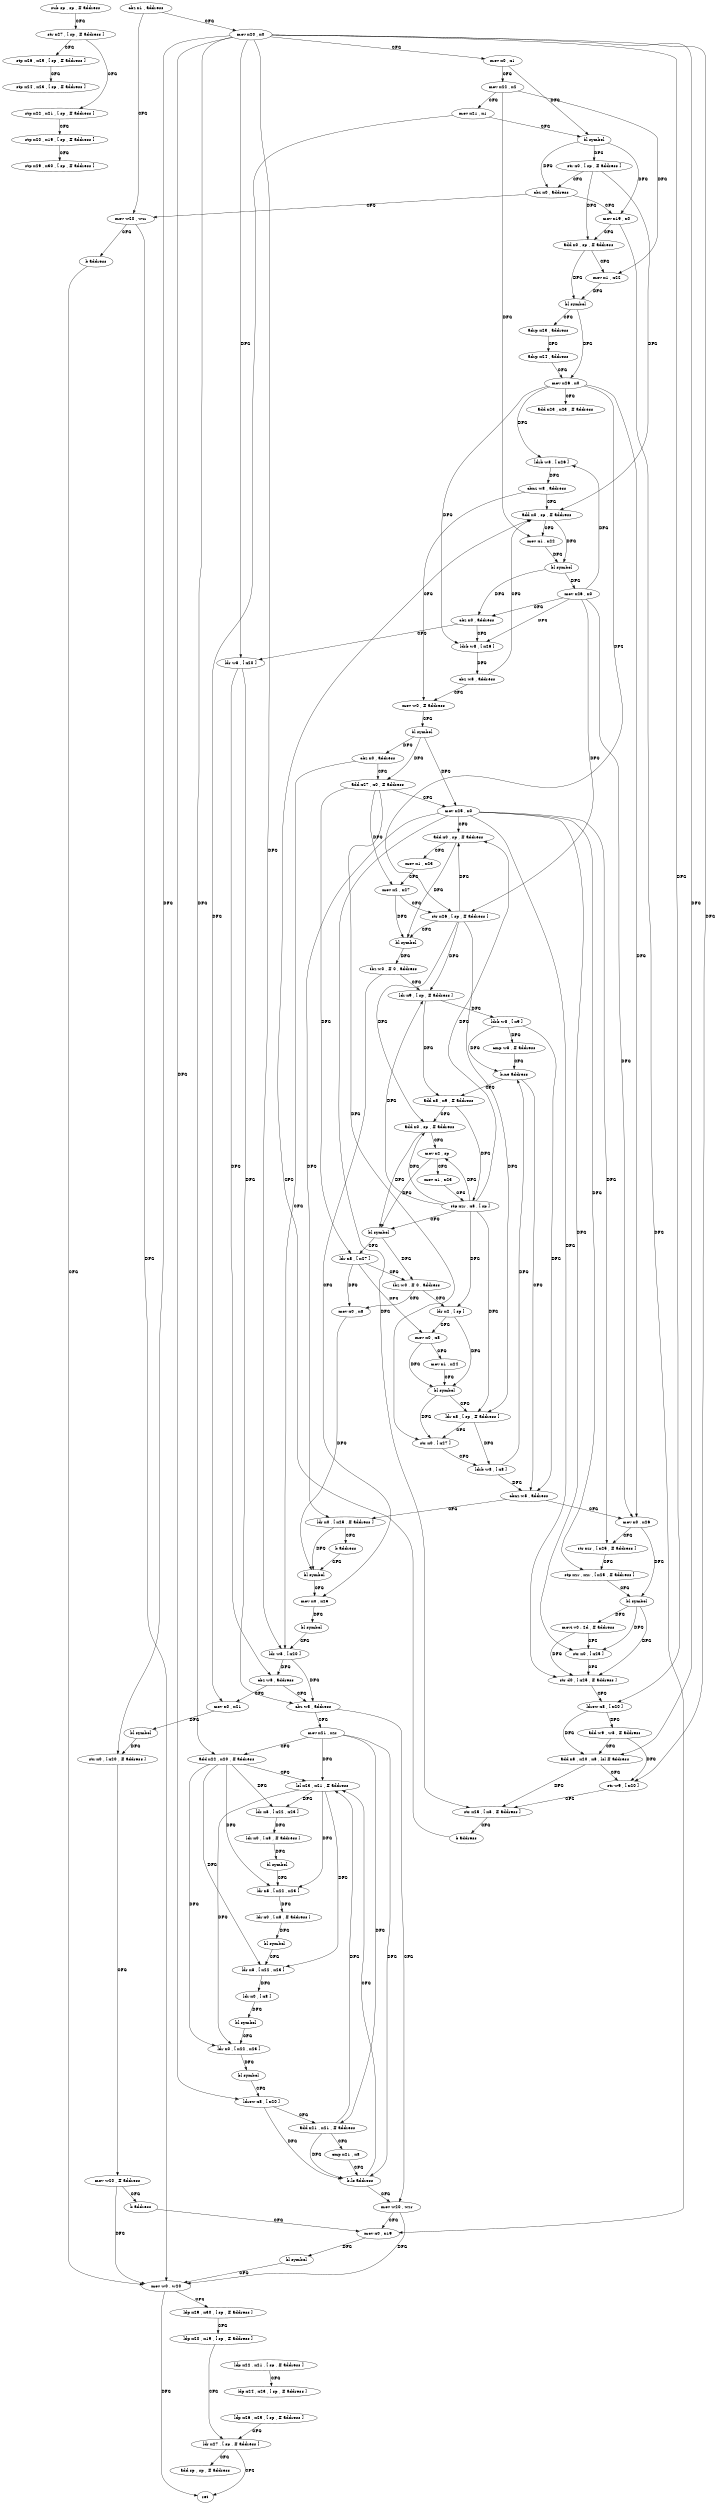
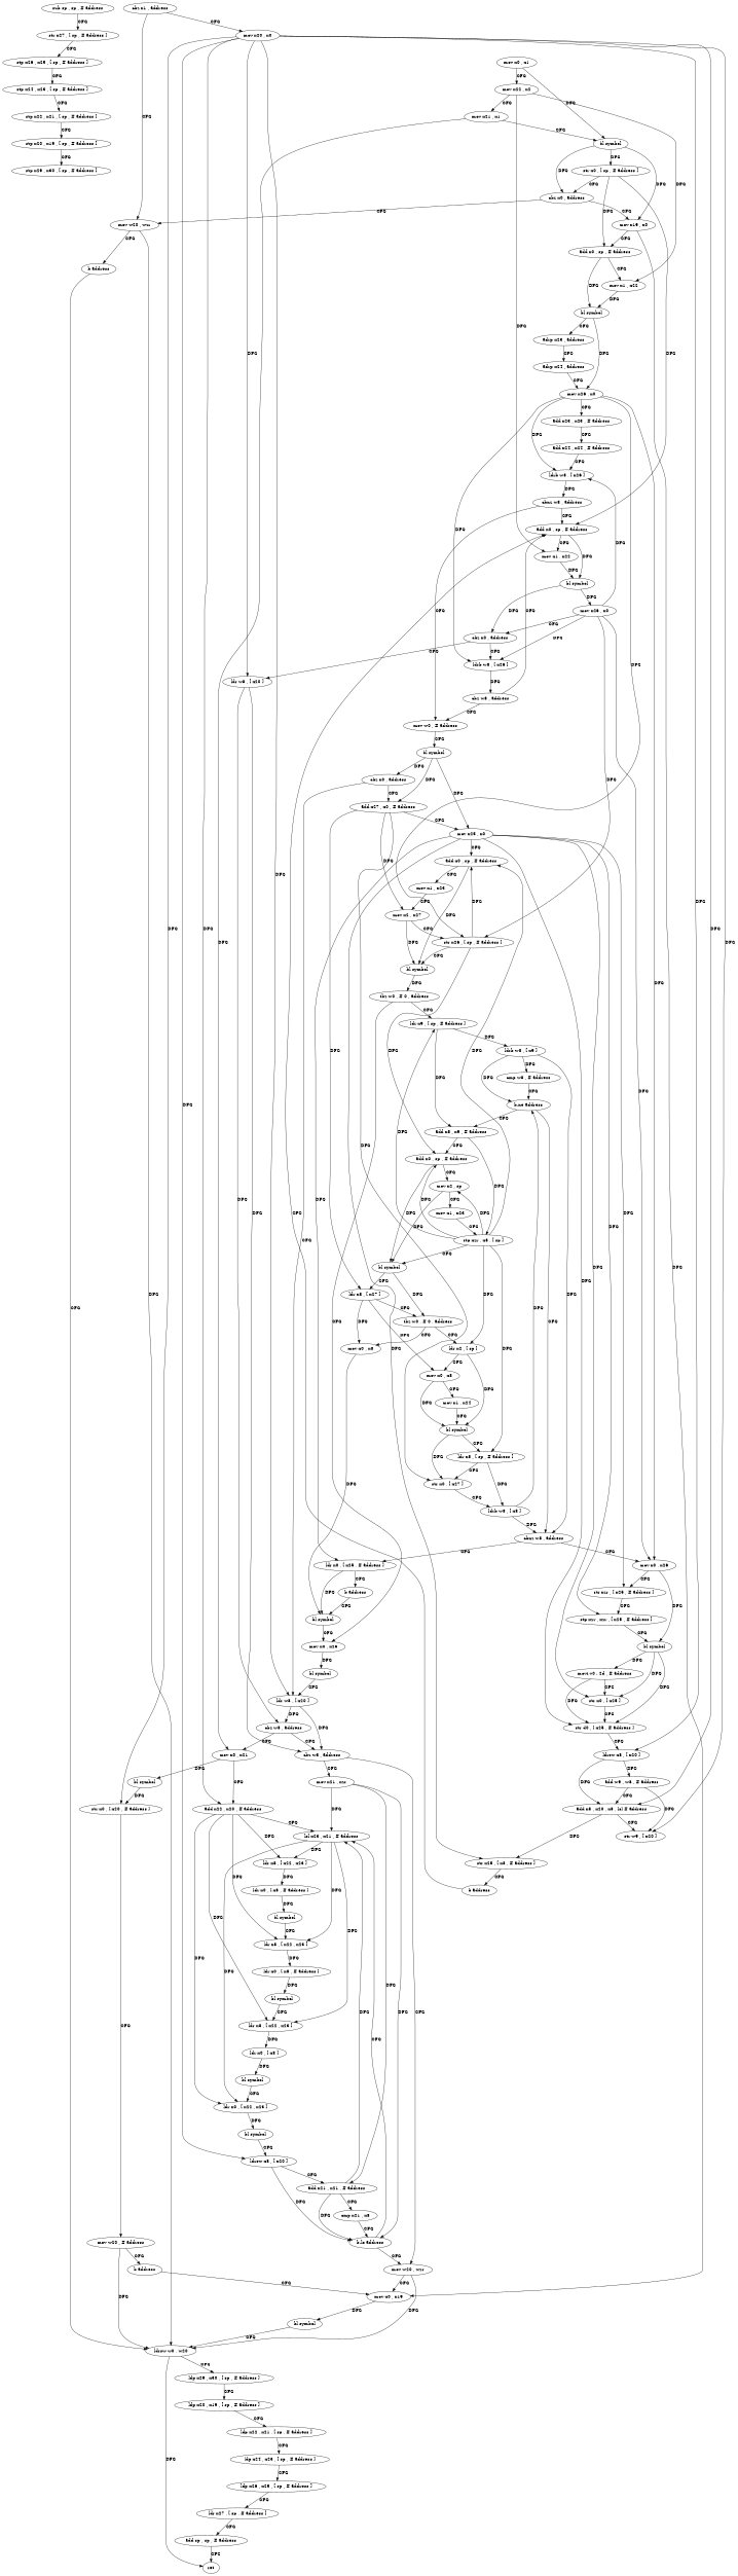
  digraph {
    n1 [label="sub sp , sp , # address"]
    n2 [label="str x27 , [ sp , # address ]"]
    n3 [label="stp x26 , x25 , [ sp , # address ]"]
    n4 [label="stp x24 , x23 , [ sp , # address ]"]
    n5 [label="stp x22 , x21 , [ sp , # address ]"]
    n6 [label="stp x20 , x19 , [ sp , # address ]"]
    n7 [label="stp x29 , x30 , [ sp , # address ]"]
    n8 [label="cbz x1 , address"]
    n9 [label="mov w20 , wzr"]
    n10 [label="mov x20 , x0"]
    n11 [label="b address"]
-   n12 [label="mov w0 , w20"]
+   n12 [label="ldrsw w0 , w20"]
    n13 [label="mov x0 , x1"]
    n14 [label="ldr w8 , [ x20 ]"]
    n15 [label="ldr w8 , [ x20 ]"]
    n16 [label="add x22 , x20 , # address"]
    n17 [label="str x0 , [ x20 , # address ]"]
    n18 [label="ldrsw x8 , [ x20 ]"]
    n19 [label="ldrsw x8 , [ x20 ]"]
    n20 [label="add x8 , x20 , x8 , lsl # address"]
    n21 [label="str w9 , [ x20 ]"]
    n22 [label="ldp x29 , x30 , [ sp , # address ]"]
    n23 [label=ret]
    n24 [label="mov x22 , x2"]
    n25 [label="bl symbol"]
    n26 [label="cbz w8 , address"]
    n27 [label="cbz w8 , address"]
    n28 [label="lsl x23 , x21 , # address"]
    n29 [label="ldr x8 , [ x22 , x23 ]"]
    n30 [label="ldr x8 , [ x22 , x23 ]"]
    n31 [label="ldr x8 , [ x22 , x23 ]"]
    n32 [label="ldr x0 , [ x22 , x23 ]"]
    n33 [label="mov w20 , # address"]
    n34 [label="add x21 , x21 , # address"]
    n35 [label="b.lo address"]
    n36 [label="add w9 , w8 , # address"]
    n37 [label="str x25 , [ x8 , # address ]"]
    n38 [label="ldp x20 , x19 , [ sp , # address ]"]
    n39 [label="mov x21 , x1"]
    n40 [label="mov x1 , x22"]
    n41 [label="mov x1 , x22"]
    n42 [label="str x0 , [ sp , # address ]"]
    n43 [label="cbz x0 , address"]
    n44 [label="mov x19 , x0"]
    n45 [label="mov x0 , x21"]
    n46 [label="bl symbol"]
    n47 [label="bl symbol"]
    n48 [label="bl symbol"]
    n49 [label="add x0 , sp , # address"]
    n50 [label="add x0 , sp , # address"]
    n51 [label="mov x0 , x19"]
    n52 [label="bl symbol"]
    n53 [label="ldp x22 , x21 , [ sp , # address ]"]
    n54 [label="ldp x24 , x23 , [ sp , # address ]"]
    n55 [label="ldp x26 , x25 , [ sp , # address ]"]
    n56 [label="ldr x27 , [ sp , # address ]"]
    n57 [label="add sp , sp , # address"]
    n58 [label="adrp x23 , address"]
    n59 [label="mov x26 , x0"]
    n60 [label="adrp x24 , address"]
    n61 [label="add x23 , x23 , # address"]
    n62 [label="ldrb w8 , [ x26 ]"]
    n63 [label="ldrb w8 , [ x26 ]"]
    n64 [label="str x26 , [ sp , # address ]"]
    n65 [label="mov x0 , x26"]
+   n66 [label="add x24 , x24 , # address"]
    n67 [label="cbnz w8 , address"]
    n68 [label="cbz w8 , address"]
    n69 [label="add x0 , sp , # address"]
    n70 [label="bl symbol"]
    n71 [label="ldr x9 , [ sp , # address ]"]
    n72 [label="add x0 , sp , # address"]
    n73 [label="ldr x8 , [ sp , # address ]"]
    n74 [label="str xzr , [ x25 , # address ]"]
    n75 [label="bl symbol"]
    n76 [label="mov w0 , # address"]
    n77 [label="bl symbol"]
    n78 [label="cbz x0 , address"]
    n79 [label="add x27 , x0 , # address"]
    n80 [label="mov x25 , x0"]
    n81 [label="mov x26 , x0"]
    n82 [label="cbz x0 , address"]
    n83 [label="mov x2 , x27"]
    n84 [label="ldr x8 , [ x27 ]"]
    n85 [label="str x0 , [ x27 ]"]
    n86 [label="ldr x0 , [ x25 , # address ]"]
    n87 [label="stp xzr , xzr , [ x25 , # address ]"]
    n88 [label="str x0 , [ x25 ]"]
    n89 [label="str d0 , [ x25 , # address ]"]
    n90 [label="mov w20 , wzr"]
    n91 [label="mov x21 , xzr"]
    n92 [label="tbz w0 , # 0 , address"]
    n93 [label="mov x0 , x8"]
    n94 [label="mov x0 , x8"]
    n95 [label="ldrb w8 , [ x8 ]"]
    n96 [label="mov x1 , x23"]
    n97 [label="mov x0 , x25"]
    n98 [label="bl symbol"]
    n99 [label="b address"]
    n100 [label="bl symbol"]
    n101 [label="b address"]
    n102 [label="tbz w0 , # 0 , address"]
    n103 [label="ldrb w8 , [ x9 ]"]
    n104 [label="add x8 , x9 , # address"]
    n105 [label="mov x2 , sp"]
    n106 [label="bl symbol"]
    n107 [label="cmp w8 , # address"]
    n108 [label="b.ne address"]
    n109 [label="cbnz w8 , address"]
    n110 [label="stp xzr , x8 , [ sp ]"]
    n111 [label="cmp x21 , x8"]
    n112 [label="ldr x0 , [ x8 , # address ]"]
    n113 [label="ldr x0 , [ x8 , # address ]"]
    n114 [label="ldr x0 , [ x8 ]"]
    n115 [label="bl symbol"]
    n116 [label="ldr x2 , [ sp ]"]
    n117 [label="b address"]
    n118 [label="bl symbol"]
    n119 [label="bl symbol"]
    n120 [label="bl symbol"]
    n121 [label="movi v0 . 2d , # address"]
    n122 [label="mov x1 , x23"]
    n123 [label="bl symbol"]
    n124 [label="mov x1 , x24"]
    n1 -> n2 [label=CFG]
    n2 -> n3 [label=CFG]
    n3 -> n4 [label=CFG]
-   n2 -> n5 [label=CFG]
+   n4 -> n5 [label=CFG]
    n5 -> n6 [label=CFG]
    n6 -> n7 [label=CFG]
    n8 -> n9 [label=CFG]
    n8 -> n10 [label=CFG]
    n9 -> n11 [label=CFG]
    n9 -> n12 [label=DFG]
-   n10 -> n13 [label=CFG]
    n10 -> n14 [label=DFG]
    n10 -> n15 [label=DFG]
    n10 -> n16 [label=DFG]
    n10 -> n17 [label=DFG]
    n10 -> n18 [label=DFG]
    n10 -> n19 [label=DFG]
    n10 -> n20 [label=DFG]
    n10 -> n21 [label=DFG]
    n11 -> n12 [label=CFG]
    n12 -> n22 [label=CFG]
    n12 -> n23 [label=DFG]
    n13 -> n24 [label=CFG]
    n13 -> n25 [label=DFG]
    n14 -> n26 [label=DFG]
    n14 -> n27 [label=DFG]
    n15 -> n26 [label=DFG]
    n15 -> n27 [label=DFG]
    n16 -> n28 [label=CFG]
    n16 -> n29 [label=DFG]
    n16 -> n30 [label=DFG]
    n16 -> n31 [label=DFG]
    n16 -> n32 [label=DFG]
    n17 -> n33 [label=CFG]
    n18 -> n34 [label=CFG]
    n18 -> n35 [label=DFG]
    n19 -> n20 [label=DFG]
    n19 -> n36 [label=DFG]
    n20 -> n21 [label=CFG]
    n20 -> n37 [label=DFG]
-   n21 -> n37 [label=CFG]
    n22 -> n38 [label=CFG]
    n24 -> n39 [label=CFG]
    n24 -> n40 [label=DFG]
    n24 -> n41 [label=DFG]
    n25 -> n42 [label=DFG]
    n25 -> n43 [label=DFG]
    n25 -> n44 [label=DFG]
    n26 -> n90 [label=CFG]
    n26 -> n91 [label=CFG]
    n27 -> n26 [label=CFG]
    n27 -> n45 [label=CFG]
    n28 -> n29 [label=DFG]
    n28 -> n30 [label=DFG]
    n28 -> n31 [label=DFG]
    n28 -> n32 [label=DFG]
    n29 -> n112 [label=DFG]
    n30 -> n113 [label=DFG]
    n31 -> n114 [label=DFG]
    n32 -> n115 [label=DFG]
    n33 -> n12 [label=DFG]
    n33 -> n117 [label=CFG]
    n34 -> n28 [label=DFG]
    n34 -> n35 [label=DFG]
    n34 -> n111 [label=CFG]
    n35 -> n28 [label=CFG]
    n35 -> n90 [label=CFG]
    n36 -> n20 [label=CFG]
    n36 -> n21 [label=DFG]
    n37 -> n101 [label=CFG]
-   n38 -> n56 [label=CFG]
+   n38 -> n53 [label=CFG]
    n39 -> n25 [label=CFG]
    n39 -> n45 [label=DFG]
    n40 -> n46 [label=DFG]
    n41 -> n47 [label=DFG]
    n42 -> n43 [label=CFG]
    n42 -> n49 [label=DFG]
    n42 -> n50 [label=DFG]
    n43 -> n9 [label=CFG]
    n43 -> n44 [label=CFG]
    n44 -> n49 [label=CFG]
    n44 -> n51 [label=DFG]
    n45 -> n48 [label=DFG]
    n46 -> n58 [label=CFG]
    n46 -> n59 [label=DFG]
    n47 -> n81 [label=DFG]
    n47 -> n82 [label=DFG]
    n48 -> n17 [label=DFG]
    n49 -> n40 [label=CFG]
    n49 -> n46 [label=DFG]
    n50 -> n41 [label=CFG]
    n50 -> n47 [label=DFG]
    n51 -> n52 [label=DFG]
    n52 -> n12 [label=CFG]
    n53 -> n54 [label=CFG]
+   n54 -> n55 [label=CFG]
    n55 -> n56 [label=CFG]
    n56 -> n57 [label=CFG]
-   n56 -> n23 [label=CFG]
+   n57 -> n23 [label=CFG]
    n58 -> n60 [label=CFG]
    n59 -> n61 [label=CFG]
    n59 -> n62 [label=DFG]
    n59 -> n63 [label=DFG]
    n59 -> n64 [label=DFG]
    n59 -> n65 [label=DFG]
    n60 -> n59 [label=CFG]
+   n61 -> n66 [label=CFG]
    n62 -> n67 [label=DFG]
    n63 -> n68 [label=DFG]
    n64 -> n69 [label=DFG]
    n64 -> n70 [label=CFG]
-   n64 -> n71 [label=DFG]
    n64 -> n72 [label=DFG]
-   n64 -> n73 [label=DFG]
    n65 -> n74 [label=CFG]
    n65 -> n75 [label=DFG]
+   n66 -> n62 [label=CFG]
    n67 -> n50 [label=CFG]
    n67 -> n76 [label=CFG]
    n68 -> n50 [label=CFG]
    n68 -> n76 [label=CFG]
    n69 -> n70 [label=DFG]
    n69 -> n96 [label=CFG]
    n70 -> n102 [label=DFG]
    n71 -> n103 [label=DFG]
    n71 -> n104 [label=DFG]
    n72 -> n105 [label=CFG]
    n72 -> n106 [label=DFG]
    n73 -> n85 [label=CFG]
    n73 -> n95 [label=DFG]
    n74 -> n87 [label=CFG]
    n75 -> n88 [label=DFG]
    n75 -> n89 [label=DFG]
    n75 -> n121 [label=DFG]
    n76 -> n77 [label=CFG]
    n77 -> n78 [label=DFG]
    n77 -> n79 [label=DFG]
    n77 -> n80 [label=DFG]
    n78 -> n14 [label=CFG]
    n78 -> n79 [label=CFG]
    n79 -> n80 [label=CFG]
    n79 -> n83 [label=DFG]
    n79 -> n84 [label=DFG]
    n79 -> n85 [label=DFG]
    n80 -> n37 [label=DFG]
    n80 -> n69 [label=CFG]
    n80 -> n74 [label=DFG]
    n80 -> n86 [label=DFG]
    n80 -> n87 [label=DFG]
    n80 -> n88 [label=DFG]
    n80 -> n89 [label=DFG]
    n81 -> n62 [label=DFG]
    n81 -> n63 [label=DFG]
    n81 -> n64 [label=DFG]
    n81 -> n65 [label=DFG]
    n81 -> n82 [label=CFG]
    n82 -> n15 [label=CFG]
    n82 -> n63 [label=CFG]
    n83 -> n64 [label=CFG]
    n83 -> n70 [label=DFG]
    n84 -> n92 [label=CFG]
    n84 -> n93 [label=DFG]
    n84 -> n94 [label=DFG]
    n85 -> n95 [label=CFG]
    n86 -> n99 [label=CFG]
    n86 -> n100 [label=DFG]
    n87 -> n75 [label=CFG]
    n88 -> n89 [label=CFG]
    n89 -> n19 [label=CFG]
    n90 -> n12 [label=DFG]
    n90 -> n51 [label=CFG]
-   n91 -> n16 [label=CFG]
+   n45 -> n16 [label=CFG]
    n91 -> n28 [label=DFG]
    n91 -> n34 [label=DFG]
    n91 -> n35 [label=DFG]
    n92 -> n93 [label=CFG]
    n92 -> n116 [label=CFG]
    n93 -> n100 [label=DFG]
    n94 -> n123 [label=DFG]
    n94 -> n124 [label=CFG]
    n95 -> n108 [label=DFG]
    n95 -> n109 [label=DFG]
    n96 -> n83 [label=CFG]
    n97 -> n98 [label=DFG]
    n98 -> n14 [label=CFG]
    n99 -> n100 [label=CFG]
    n100 -> n97 [label=CFG]
    n101 -> n50 [label=CFG]
    n102 -> n71 [label=CFG]
    n102 -> n97 [label=CFG]
    n103 -> n107 [label=DFG]
    n103 -> n108 [label=DFG]
    n103 -> n109 [label=DFG]
    n104 -> n72 [label=CFG]
    n104 -> n110 [label=DFG]
    n105 -> n106 [label=DFG]
    n105 -> n122 [label=CFG]
    n106 -> n84 [label=CFG]
    n106 -> n92 [label=DFG]
    n107 -> n108 [label=CFG]
    n108 -> n104 [label=CFG]
    n108 -> n109 [label=CFG]
    n109 -> n65 [label=CFG]
    n109 -> n86 [label=CFG]
    n110 -> n69 [label=DFG]
    n110 -> n71 [label=DFG]
    n110 -> n72 [label=DFG]
    n110 -> n73 [label=DFG]
    n110 -> n105 [label=DFG]
    n110 -> n106 [label=CFG]
    n110 -> n116 [label=DFG]
    n111 -> n35 [label=CFG]
    n112 -> n118 [label=DFG]
    n113 -> n119 [label=DFG]
    n114 -> n120 [label=DFG]
    n115 -> n18 [label=CFG]
    n116 -> n94 [label=CFG]
    n116 -> n123 [label=DFG]
    n117 -> n51 [label=CFG]
    n118 -> n30 [label=CFG]
    n119 -> n31 [label=CFG]
    n120 -> n32 [label=CFG]
    n121 -> n88 [label=CFG]
    n121 -> n89 [label=DFG]
    n122 -> n110 [label=CFG]
    n123 -> n73 [label=CFG]
    n123 -> n85 [label=DFG]
    n124 -> n123 [label=CFG]
  }
